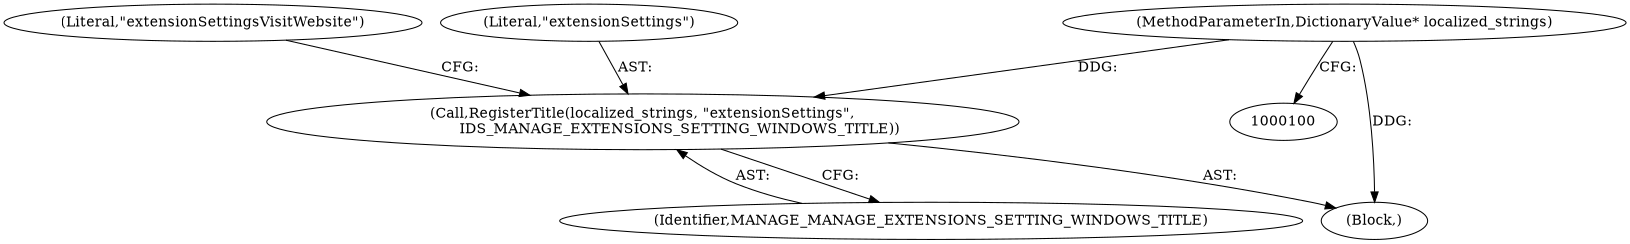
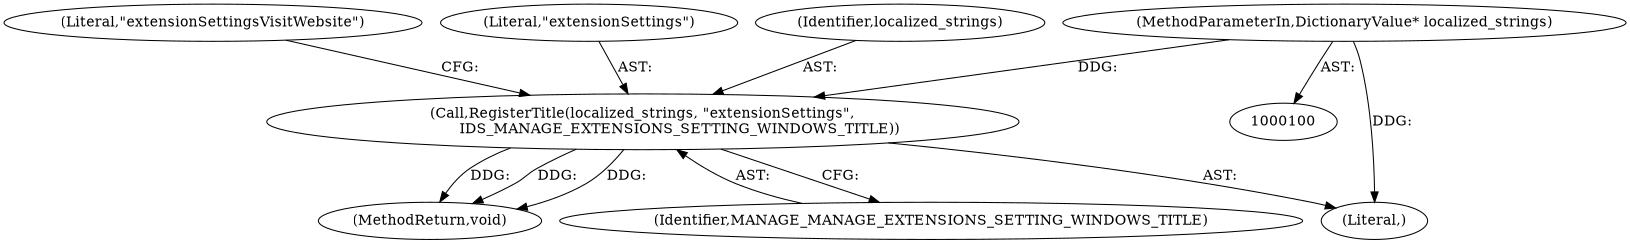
  digraph {
    n1 [label="(MethodParameterIn,DictionaryValue* localized_strings)"]
    n2 [label="(Call,RegisterTitle(localized_strings, \"extensionSettings\",\n                IDS_MANAGE_EXTENSIONS_SETTING_WINDOWS_TITLE))"]
    1000100
-   n4 [label="(Block,)"]
+   n4 [label="(Literal,)"]
+   n5 [label="(MethodReturn,void)"]
    n6 [label="(Identifier,MANAGE_MANAGE_EXTENSIONS_SETTING_WINDOWS_TITLE)"]
    n7 [label="(Literal,\"extensionSettingsVisitWebsite\")"]
    n8 [label="(Literal,\"extensionSettings\")"]
+   n9 [label="(Identifier,localized_strings)"]
    n1 -> n2 [label="DDG: "]
-   n1 -> 1000100 [label="CFG: "]
+   n1 -> 1000100 [label="AST: "]
    n1 -> n4 [label="DDG: "]
    n2 -> n4 [label="AST: "]
+   n2 -> n5 [label="DDG: "]
+   n2 -> n5 [label="DDG: "]
+   n2 -> n5 [label="DDG: "]
    n2 -> n6 [label="CFG: "]
    n6 -> n2 [label="AST: "]
    n7 -> n2 [label="CFG: "]
    n8 -> n2 [label="AST: "]
+   n9 -> n2 [label="AST: "]
  }
